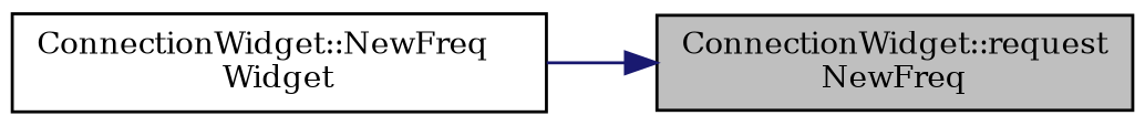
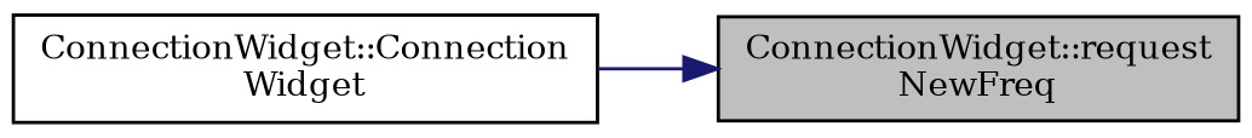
  digraph {
    rankdir=RL
    fontname="DejaVu Serif"
    node [color=black fontname="DejaVu Serif" fontsize=10 shape=record style=filled]
    n1 [fillcolor=grey75 fontcolor=black height=0.2 label="ConnectionWidget::request\lNewFreq" width=0.4]
-   n2 [fillcolor=white height=0.2 label="ConnectionWidget::NewFreq\lWidget" width=0.4]
+   n2 [fillcolor=white height=0.2 label="ConnectionWidget::Connection\lWidget" width=0.4]
    n1 -> n2 [color=midnightblue dir=back fontname="DejaVu Serif" fontsize=10 labelfontname=Helvetica labelfontsize=10 style=solid]
  }
